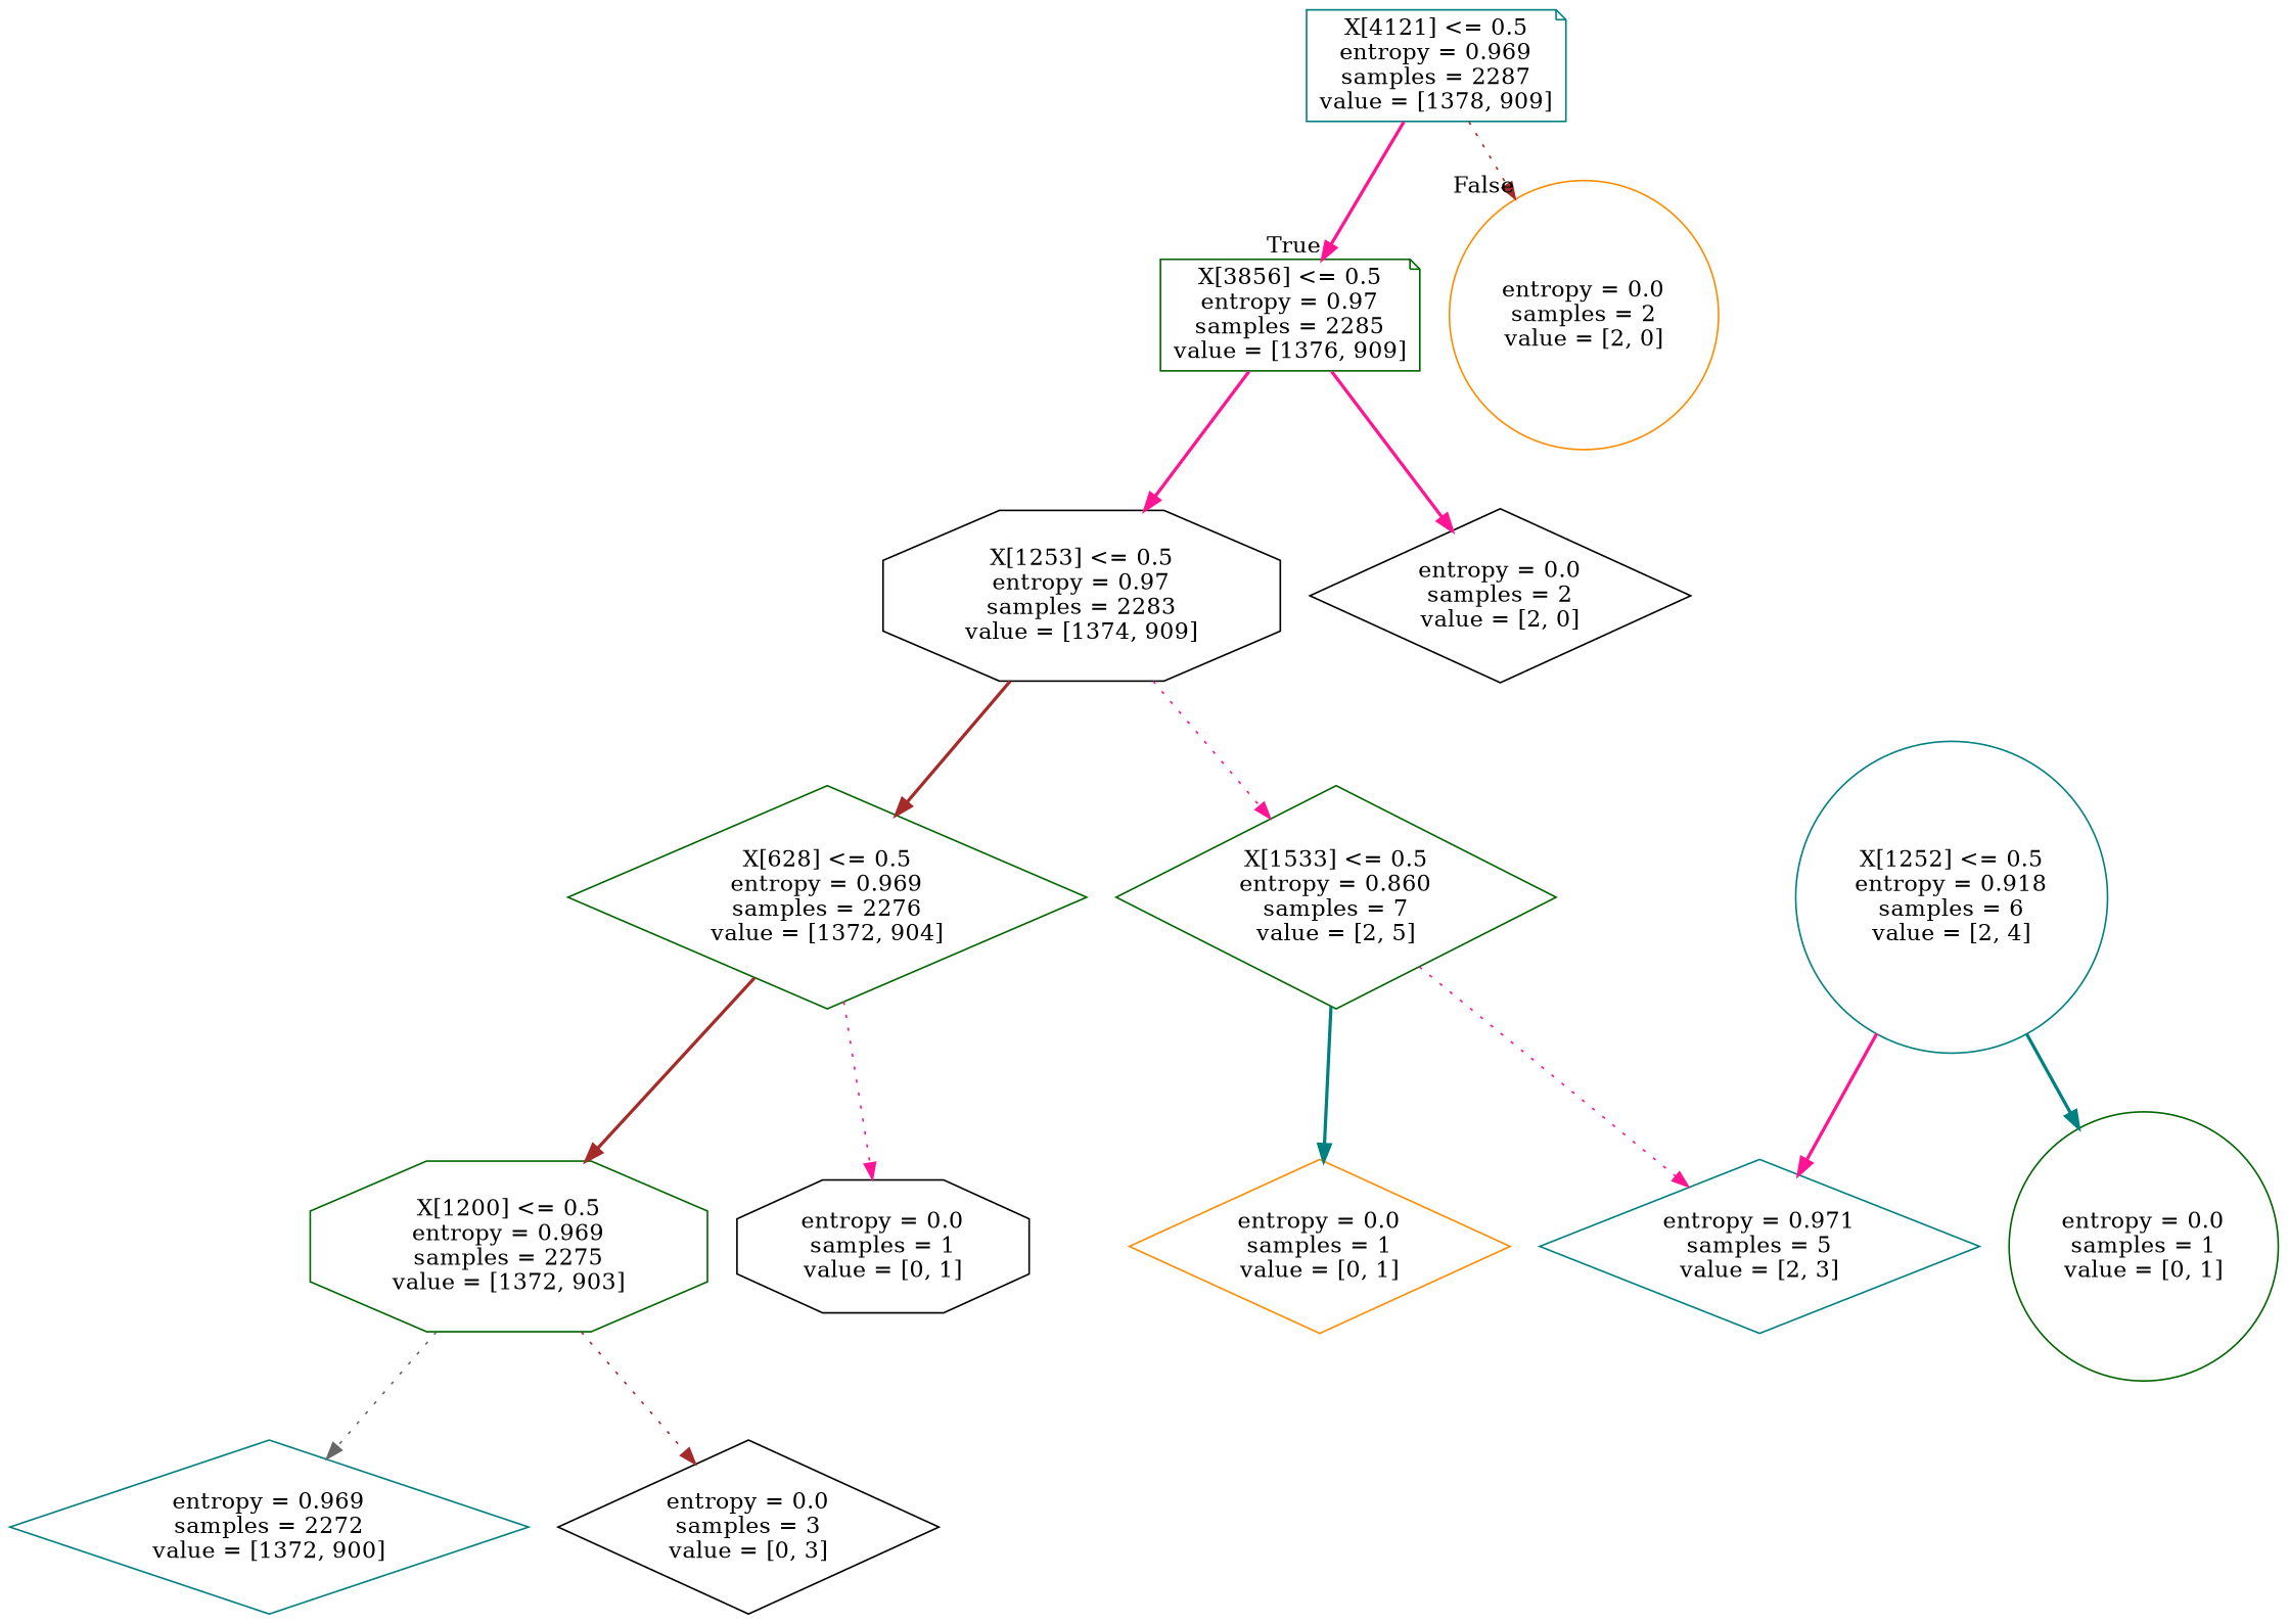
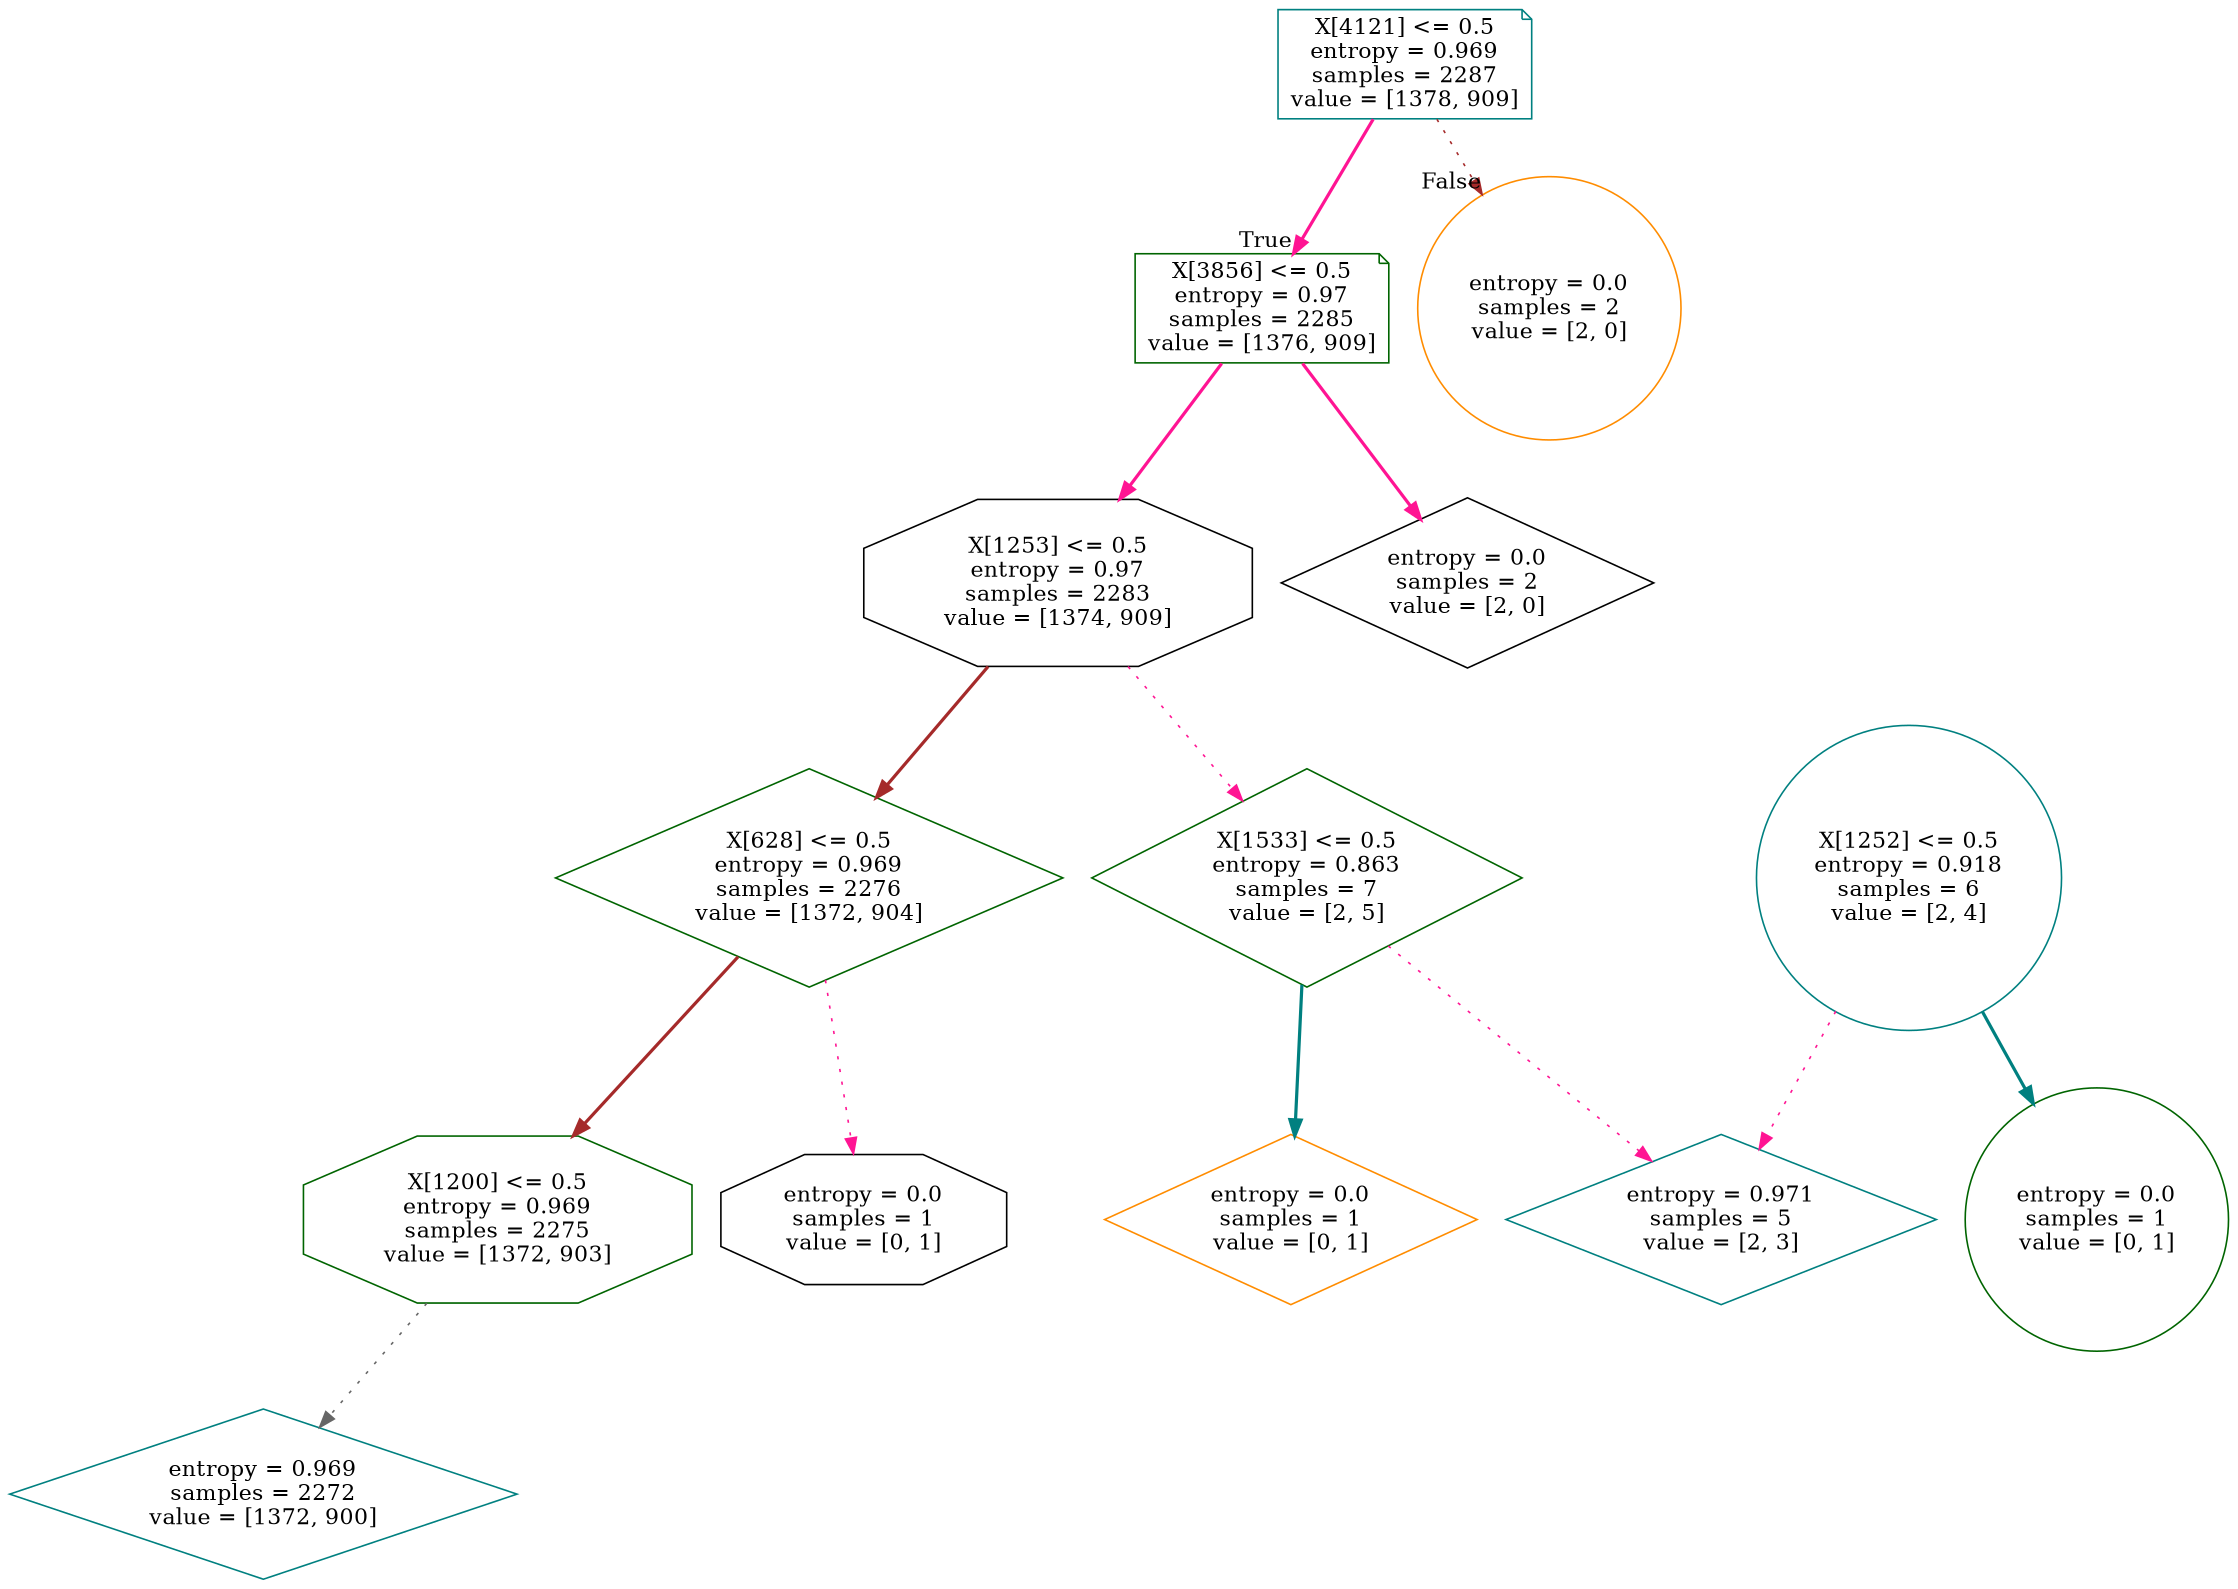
  digraph {
    node [color=darkgreen shape=diamond]
    edge [color=deeppink style=bold]
    n1 [color=teal label="X[4121] <= 0.5\nentropy = 0.969\nsamples = 2287\nvalue = [1378, 909]" shape=note]
    n2 [label="X[3856] <= 0.5\nentropy = 0.97\nsamples = 2285\nvalue = [1376, 909]" shape=note]
    n3 [color=darkorange label="entropy = 0.0\nsamples = 2\nvalue = [2, 0]" shape=circle]
    n4 [color=black label="X[1253] <= 0.5\nentropy = 0.97\nsamples = 2283\nvalue = [1374, 909]" shape=octagon]
    n5 [color=black label="entropy = 0.0\nsamples = 2\nvalue = [2, 0]"]
    n6 [label="X[628] <= 0.5\nentropy = 0.969\nsamples = 2276\nvalue = [1372, 904]"]
-   n7 [label="X[1533] <= 0.5\nentropy = 0.860\nsamples = 7\nvalue = [2, 5]"]
+   n7 [label="X[1533] <= 0.5\nentropy = 0.863\nsamples = 7\nvalue = [2, 5]"]
    n8 [label="X[1200] <= 0.5\nentropy = 0.969\nsamples = 2275\nvalue = [1372, 903]" shape=octagon]
    n9 [color=black label="entropy = 0.0\nsamples = 1\nvalue = [0, 1]" shape=octagon]
    n10 [color=darkorange label="entropy = 0.0\nsamples = 1\nvalue = [0, 1]"]
    n11 [color=teal label="entropy = 0.971\nsamples = 5\nvalue = [2, 3]"]
    n12 [color=teal label="entropy = 0.969\nsamples = 2272\nvalue = [1372, 900]"]
-   n13 [color=black label="entropy = 0.0\nsamples = 3\nvalue = [0, 3]"]
    n14 [color=teal label="X[1252] <= 0.5\nentropy = 0.918\nsamples = 6\nvalue = [2, 4]" shape=circle]
    n15 [label="entropy = 0.0\nsamples = 1\nvalue = [0, 1]" shape=circle]
    n1 -> n2 [headlabel=True labelangle=45 labeldistance=2.5]
    n1 -> n3 [color=brown headlabel=False labelangle=-45 labeldistance=2.5 style=dotted]
    n2 -> n4
    n2 -> n5
    n4 -> n6 [color=brown]
    n4 -> n7 [style=dotted]
    n6 -> n8 [color=brown]
    n6 -> n9 [style=dotted]
    n7 -> n10 [color=teal]
    n7 -> n11 [style=dotted]
    n8 -> n12 [color=gray40 style=dotted]
-   n8 -> n13 [color=brown style=dotted]
-   n14 -> n11
+   n14 -> n11 [style=dotted]
    n14 -> n15 [color=teal]
  }
